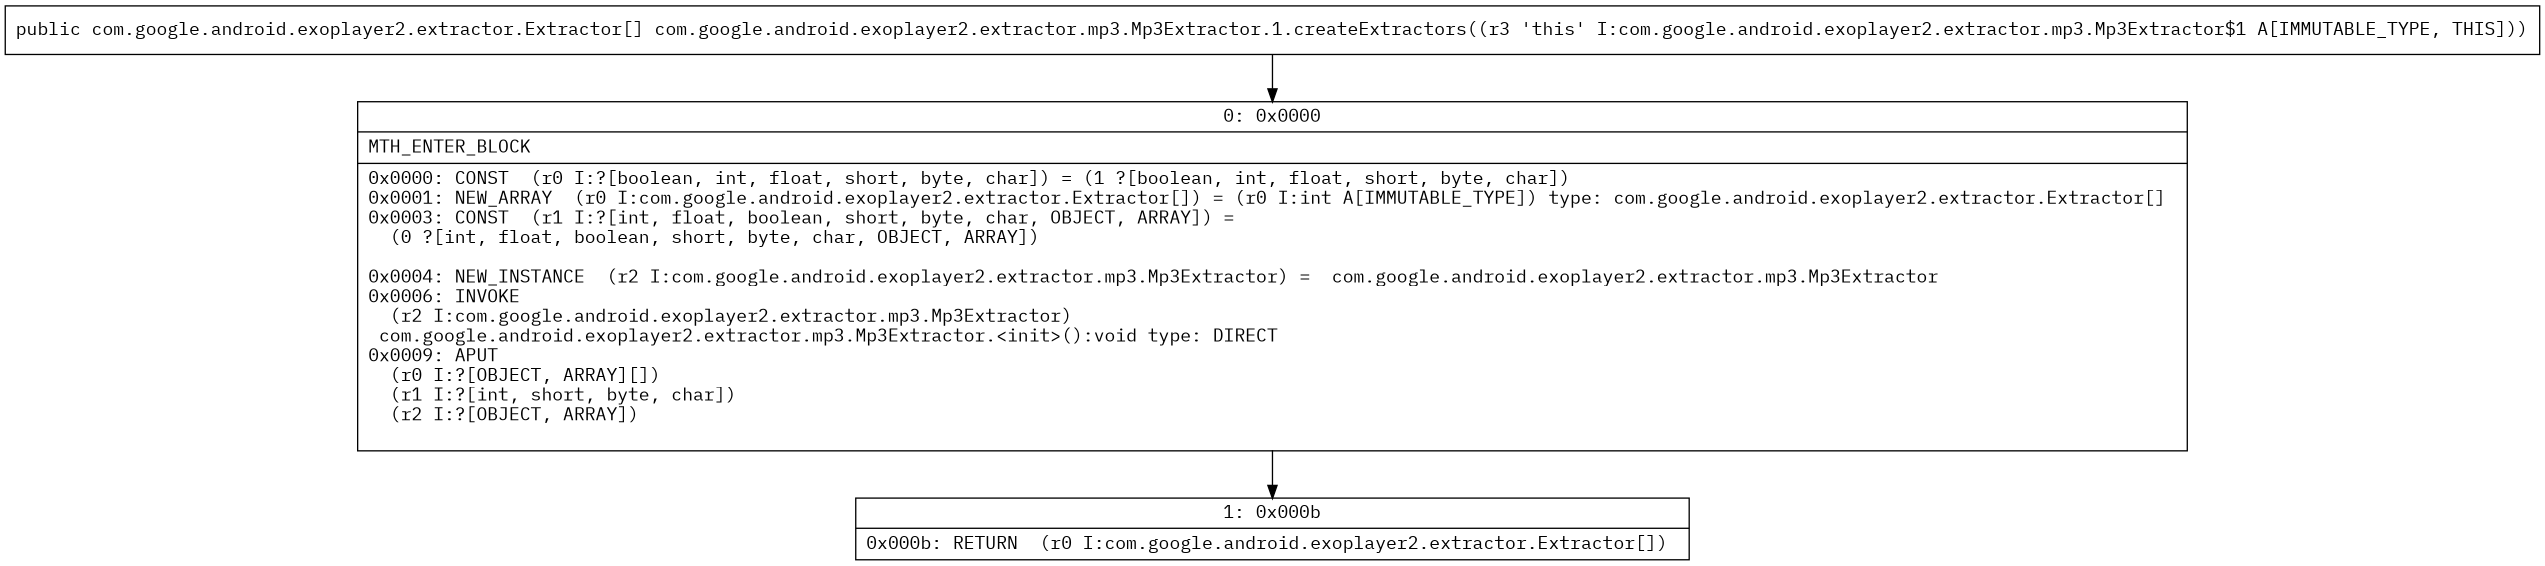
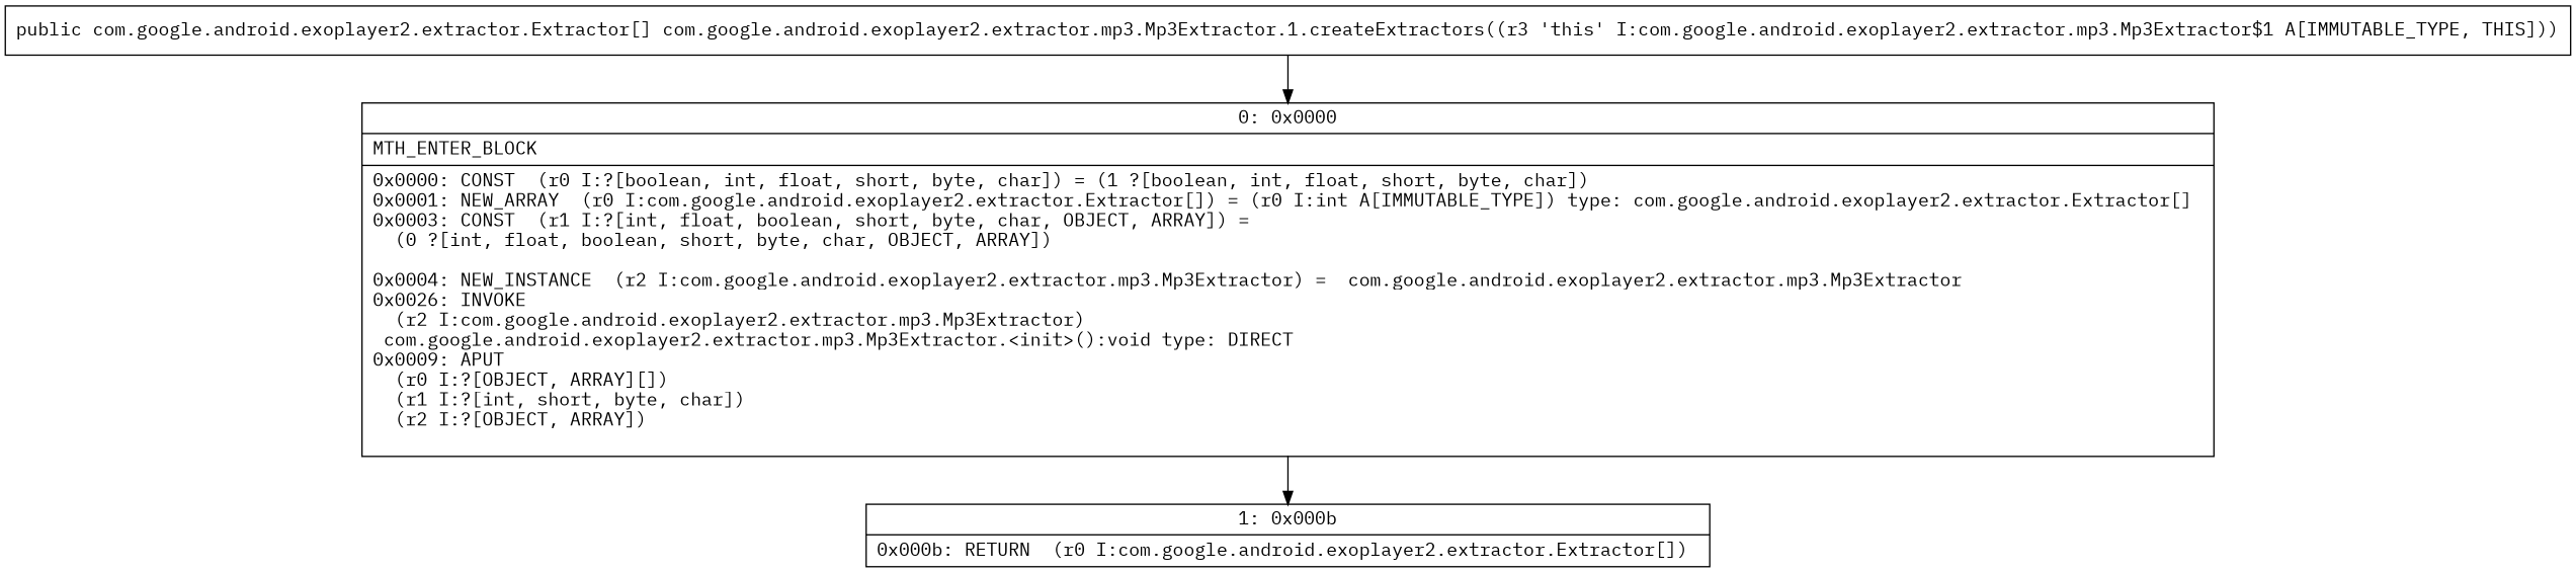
  digraph {
    fontname="IBM Plex Mono"
    node [shape=record fontname="IBM Plex Mono"]
    edge [fontname="IBM Plex Mono"]
-   n1 [label="{0\:\ 0x0000|MTH_ENTER_BLOCK\l|0x0000: CONST  (r0 I:?[boolean, int, float, short, byte, char]) = (1 ?[boolean, int, float, short, byte, char]) \l0x0001: NEW_ARRAY  (r0 I:com.google.android.exoplayer2.extractor.Extractor[]) = (r0 I:int A[IMMUTABLE_TYPE]) type: com.google.android.exoplayer2.extractor.Extractor[] \l0x0003: CONST  (r1 I:?[int, float, boolean, short, byte, char, OBJECT, ARRAY]) = \l  (0 ?[int, float, boolean, short, byte, char, OBJECT, ARRAY])\l \l0x0004: NEW_INSTANCE  (r2 I:com.google.android.exoplayer2.extractor.mp3.Mp3Extractor) =  com.google.android.exoplayer2.extractor.mp3.Mp3Extractor \l0x0006: INVOKE  \l  (r2 I:com.google.android.exoplayer2.extractor.mp3.Mp3Extractor)\l com.google.android.exoplayer2.extractor.mp3.Mp3Extractor.\<init\>():void type: DIRECT \l0x0009: APUT  \l  (r0 I:?[OBJECT, ARRAY][])\l  (r1 I:?[int, short, byte, char])\l  (r2 I:?[OBJECT, ARRAY])\l \l}"]
+   n1 [label="{0\:\ 0x0000|MTH_ENTER_BLOCK\l|0x0000: CONST  (r0 I:?[boolean, int, float, short, byte, char]) = (1 ?[boolean, int, float, short, byte, char]) \l0x0001: NEW_ARRAY  (r0 I:com.google.android.exoplayer2.extractor.Extractor[]) = (r0 I:int A[IMMUTABLE_TYPE]) type: com.google.android.exoplayer2.extractor.Extractor[] \l0x0003: CONST  (r1 I:?[int, float, boolean, short, byte, char, OBJECT, ARRAY]) = \l  (0 ?[int, float, boolean, short, byte, char, OBJECT, ARRAY])\l \l0x0004: NEW_INSTANCE  (r2 I:com.google.android.exoplayer2.extractor.mp3.Mp3Extractor) =  com.google.android.exoplayer2.extractor.mp3.Mp3Extractor \l0x0026: INVOKE  \l  (r2 I:com.google.android.exoplayer2.extractor.mp3.Mp3Extractor)\l com.google.android.exoplayer2.extractor.mp3.Mp3Extractor.\<init\>():void type: DIRECT \l0x0009: APUT  \l  (r0 I:?[OBJECT, ARRAY][])\l  (r1 I:?[int, short, byte, char])\l  (r2 I:?[OBJECT, ARRAY])\l \l}"]
    n2 [label="{1\:\ 0x000b|0x000b: RETURN  (r0 I:com.google.android.exoplayer2.extractor.Extractor[]) \l}"]
    n3 [label="{public com.google.android.exoplayer2.extractor.Extractor[] com.google.android.exoplayer2.extractor.mp3.Mp3Extractor.1.createExtractors((r3 'this' I:com.google.android.exoplayer2.extractor.mp3.Mp3Extractor$1 A[IMMUTABLE_TYPE, THIS])) }"]
    n1 -> n2
    n3 -> n1
  }
